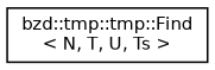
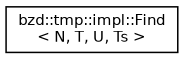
  digraph {
    rankdir=LR
-   n1 [color=black fillcolor=white fontname=Helvetica fontsize=10 height=0.2 label="bzd::tmp::tmp::Find\l\< N, T, U, Ts \>" shape=record style=filled width=0.4]
+   n1 [color=black fillcolor=white fontname=Helvetica fontsize=10 height=0.2 label="bzd::tmp::impl::Find\l\< N, T, U, Ts \>" shape=record style=filled width=0.4]
  }
